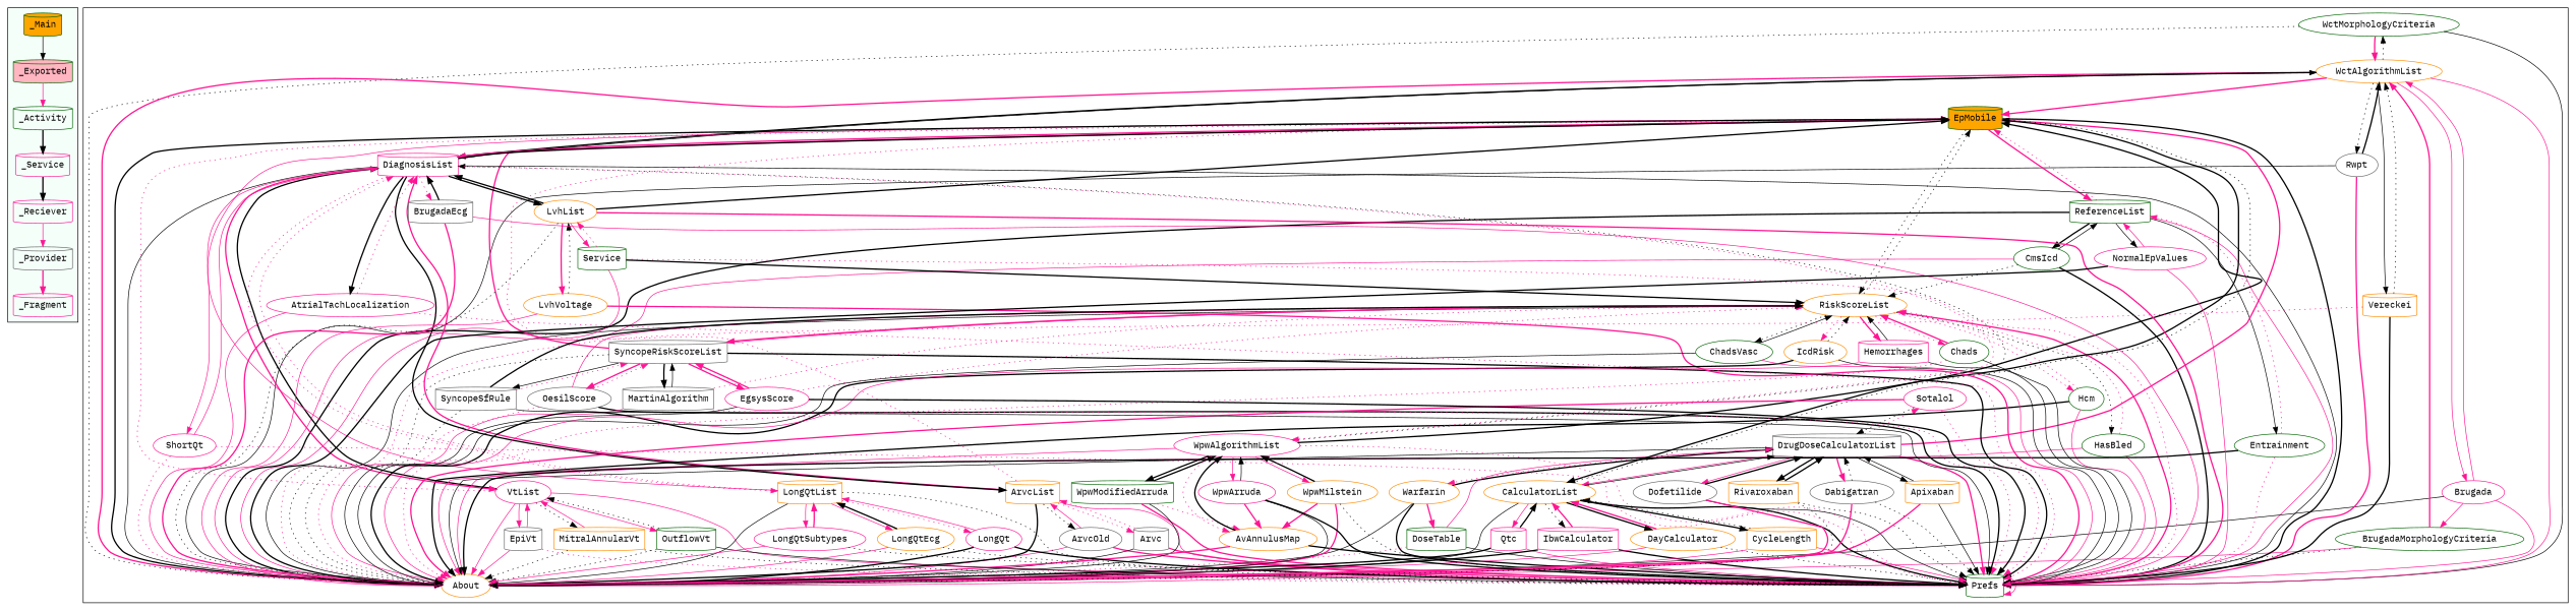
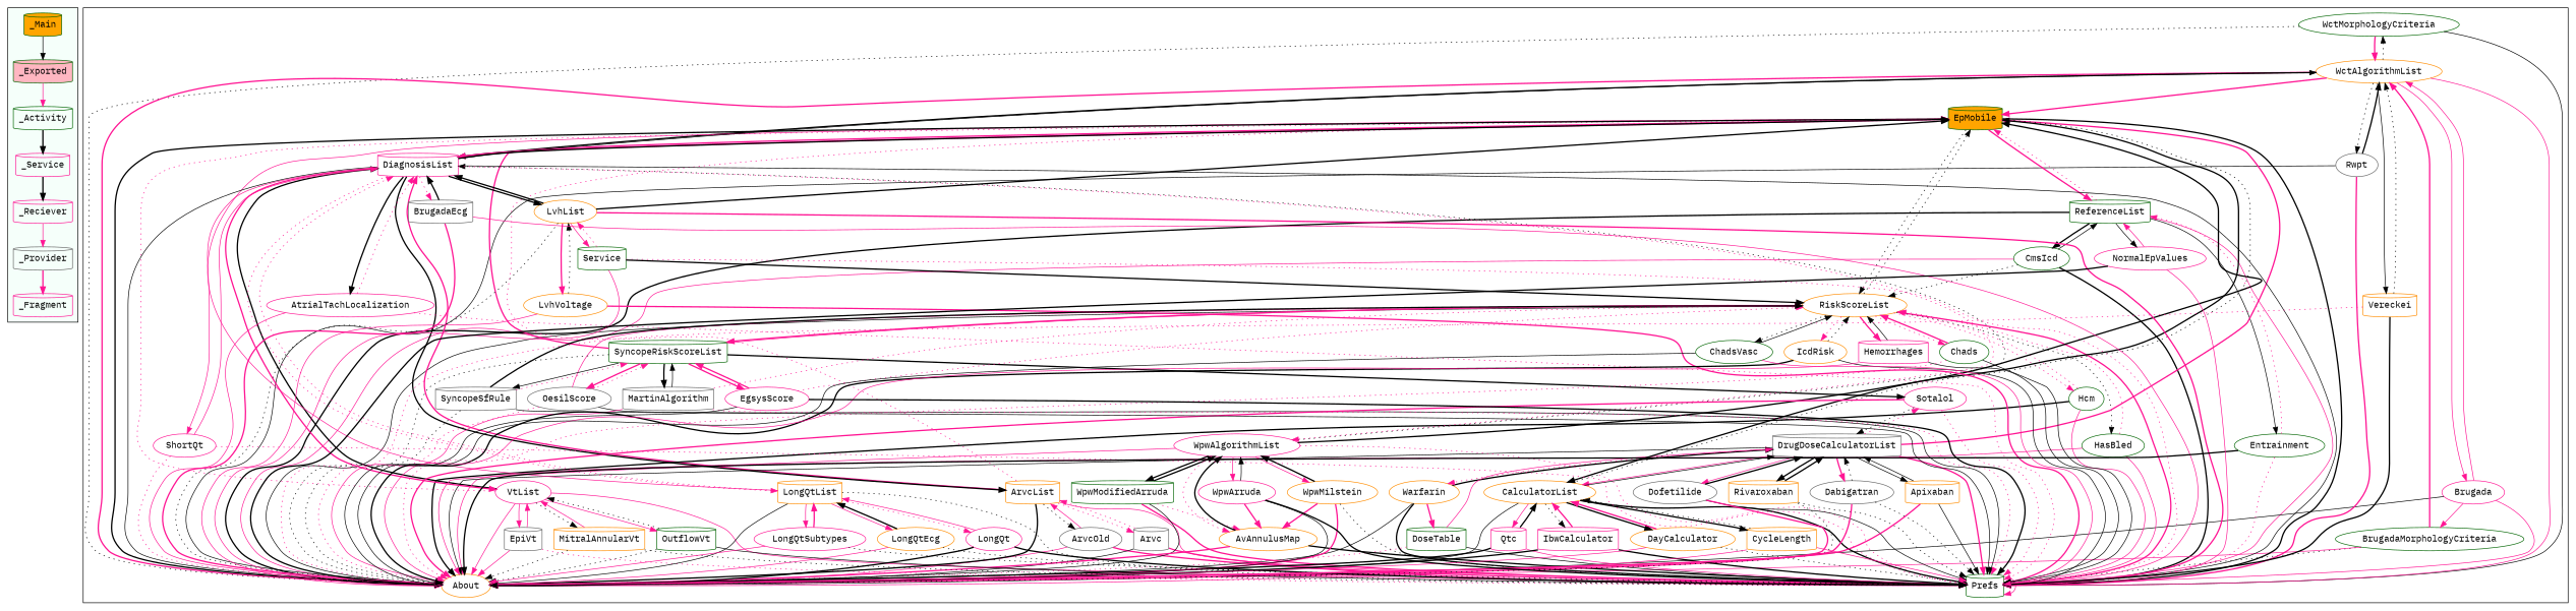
  digraph {
    fontname="IBM Plex Mono"
    node [color=darkgreen fontname="IBM Plex Mono" shape=ellipse]
    edge [color=deeppink fontname="IBM Plex Mono" style=bold]
    _Activity [shape=cylinder]
    _Service [color=deeppink shape=cylinder]
    _Reciever [color=deeppink shape=cylinder]
    _Provider [color=gray40 shape=cylinder]
    _Fragment [color=deeppink shape=cylinder]
    _Main [fillcolor=orange shape=cylinder style=filled]
    _Exported [fillcolor=lightpink shape=cylinder style=filled]
    WctMorphologyCriteria
    Prefs [shape=cylinder]
    About [color=darkorange]
    WctAlgorithmList [color=darkorange]
    CmsIcd
    ReferenceList [shape=cylinder]
    RiskScoreList [color=darkorange]
    Brugada [color=deeppink]
    BrugadaMorphologyCriteria
    EpiVt [color=gray40 shape=cylinder]
    VtList [color=deeppink]
    ArvcOld [color=gray40]
    ArvcList [color=darkorange shape=cylinder]
    Rwpt [color=gray40]
    HasBled
    Warfarin [color=darkorange]
    DoseTable [shape=cylinder]
    DrugDoseCalculatorList [color=gray40 shape=cylinder]
    Hcm
    OesilScore [color=gray40]
-   SyncopeRiskScoreList [color=gray40 shape=cylinder]
+   SyncopeRiskScoreList [shape=cylinder]
    Arvc [color=gray40 shape=cylinder]
    WpwModifiedArruda [shape=cylinder]
    AvAnnulusMap [color=darkorange]
    WpwAlgorithmList [color=deeppink]
    Qtc [color=deeppink shape=cylinder]
    CalculatorList [color=darkorange]
    Dofetilide [color=gray40]
    LongQtEcg [color=darkorange]
    LongQtList [color=darkorange shape=cylinder]
    EpMobile [fillcolor=orange shape=cylinder style=filled]
    DiagnosisList [color=deeppink shape=cylinder]
    LvhList [color=darkorange]
    LvhVoltage [color=darkorange]
    n42 [label=Service shape=cylinder]
    IbwCalculator [color=deeppink shape=cylinder]
    DayCalculator [color=darkorange]
    CycleLength [color=darkorange shape=cylinder]
    WpwMilstein [color=darkorange]
    MartinAlgorithm [color=gray40 shape=cylinder]
    AtrialTachLocalization [color=deeppink]
    ShortQt [color=deeppink]
    BrugadaEcg [color=gray40 shape=cylinder]
    Rivaroxaban [color=darkorange shape=cylinder]
    Entrainment
    IcdRisk [color=darkorange]
    Sotalol [color=deeppink]
    Hemorrhages [color=deeppink shape=cylinder]
    Dabigatran [color=gray40]
    LongQt [color=deeppink]
    MitralAnnularVt [color=darkorange shape=cylinder]
    OutflowVt [shape=cylinder]
    NormalEpValues [color=deeppink]
    Chads
    EgsysScore [color=deeppink]
    SyncopeSfRule [color=gray40 shape=cylinder]
    Vereckei [color=darkorange shape=cylinder]
    ChadsVasc
    LongQtSubtypes [color=deeppink]
    Apixaban [color=darkorange shape=cylinder]
    WpwArruda [color=deeppink]
    subgraph cluster_1 {
      bgcolor=mintcream
      _Activity
      _Service
      _Reciever
      _Provider
      _Fragment
      _Main
      _Exported
    }
    subgraph cluster_2 {
      WctMorphologyCriteria
      Prefs
      About
      WctAlgorithmList
      CmsIcd
      ReferenceList
      RiskScoreList
      Brugada
      BrugadaMorphologyCriteria
      EpiVt
      VtList
      ArvcOld
      ArvcList
      Rwpt
      HasBled
      Warfarin
      DoseTable
      DrugDoseCalculatorList
      Hcm
      OesilScore
      SyncopeRiskScoreList
      Arvc
      WpwModifiedArruda
      AvAnnulusMap
      WpwAlgorithmList
      Qtc
      CalculatorList
      Dofetilide
      LongQtEcg
      LongQtList
      EpMobile
      DiagnosisList
      LvhList
      LvhVoltage
      n42
      IbwCalculator
      DayCalculator
      CycleLength
      WpwMilstein
      MartinAlgorithm
      AtrialTachLocalization
      ShortQt
      BrugadaEcg
      Rivaroxaban
      Entrainment
      IcdRisk
      Sotalol
      Hemorrhages
      Dabigatran
      LongQt
      MitralAnnularVt
      OutflowVt
      NormalEpValues
      Chads
      EgsysScore
      SyncopeSfRule
      Vereckei
      ChadsVasc
      LongQtSubtypes
      Apixaban
      WpwArruda
    }
    _Activity -> _Service [color=black]
    _Service -> _Reciever [color=black]
    _Reciever -> _Provider [style=solid]
    _Provider -> _Fragment
    _Main -> _Exported [color=black style=solid]
    _Exported -> _Activity [style=solid]
    WctMorphologyCriteria -> Prefs [color=black style=solid]
    WctMorphologyCriteria -> About [color=black style=dotted]
    WctMorphologyCriteria -> WctAlgorithmList
    Prefs -> Prefs [style=solid]
    WctAlgorithmList -> WctMorphologyCriteria [color=black style=dotted]
    WctAlgorithmList -> Prefs [style=solid]
    WctAlgorithmList -> About
    WctAlgorithmList -> Brugada [style=solid]
    WctAlgorithmList -> Rwpt [color=black style=dotted]
    WctAlgorithmList -> EpMobile
    WctAlgorithmList -> DiagnosisList [color=black]
    WctAlgorithmList -> Vereckei [color=black style=solid]
    CmsIcd -> Prefs [color=black]
    CmsIcd -> About [style=solid]
    CmsIcd -> ReferenceList [color=black style=solid]
    CmsIcd -> RiskScoreList [color=black style=dotted]
    ReferenceList -> Prefs [style=solid]
    ReferenceList -> About [color=black]
    ReferenceList -> CmsIcd [color=black]
    ReferenceList -> EpMobile [style=dotted]
    ReferenceList -> Entrainment [color=black style=solid]
    ReferenceList -> NormalEpValues [color=black style=solid]
    RiskScoreList -> Prefs
    RiskScoreList -> About [color=black style=solid]
    RiskScoreList -> HasBled [color=black style=dotted]
    RiskScoreList -> Hcm [style=dotted]
    RiskScoreList -> SyncopeRiskScoreList
    RiskScoreList -> EpMobile [color=black style=dotted]
    RiskScoreList -> IcdRisk [style=dotted]
    RiskScoreList -> Hemorrhages
    RiskScoreList -> Chads [style=dotted]
    RiskScoreList -> ChadsVasc [color=black style=dotted]
    Brugada -> Prefs [style=solid]
    Brugada -> About [color=black style=solid]
    Brugada -> WctAlgorithmList [style=solid]
    Brugada -> BrugadaMorphologyCriteria [style=solid]
    BrugadaMorphologyCriteria -> Prefs [color=black style=dotted]
    BrugadaMorphologyCriteria -> About [style=solid]
    BrugadaMorphologyCriteria -> WctAlgorithmList
    EpiVt -> Prefs [style=dotted]
    EpiVt -> About [style=solid]
    EpiVt -> VtList [style=solid]
    VtList -> Prefs [style=solid]
    VtList -> About [style=solid]
    VtList -> EpiVt [style=solid]
    VtList -> EpMobile [style=dotted]
    VtList -> DiagnosisList [color=black]
    VtList -> MitralAnnularVt [color=black style=dotted]
    VtList -> OutflowVt [style=solid]
    ArvcOld -> Prefs
    ArvcOld -> About [style=solid]
    ArvcOld -> ArvcList [style=solid]
    ArvcList -> Prefs [style=solid]
    ArvcList -> About [color=black]
    ArvcList -> ArvcOld [color=black style=dotted]
    ArvcList -> Arvc [style=dotted]
    ArvcList -> EpMobile [style=dotted]
    ArvcList -> DiagnosisList
    Rwpt -> Prefs
    Rwpt -> About [color=black style=solid]
    Rwpt -> WctAlgorithmList [color=black]
    HasBled -> Prefs [style=solid]
    HasBled -> About [style=solid]
    HasBled -> RiskScoreList [style=dotted]
    Warfarin -> Prefs [color=black]
    Warfarin -> About [color=black style=solid]
    Warfarin -> DoseTable
    Warfarin -> DrugDoseCalculatorList [color=black]
    DoseTable -> Prefs [color=black style=solid]
    DoseTable -> About [style=dotted]
    DoseTable -> DrugDoseCalculatorList [style=solid]
    DrugDoseCalculatorList -> Prefs
    DrugDoseCalculatorList -> About [color=black style=solid]
    DrugDoseCalculatorList -> Warfarin [style=dotted]
    DrugDoseCalculatorList -> CalculatorList [style=solid]
    DrugDoseCalculatorList -> Dofetilide [style=solid]
    DrugDoseCalculatorList -> EpMobile
    DrugDoseCalculatorList -> Rivaroxaban [color=black]
    DrugDoseCalculatorList -> Sotalol [style=dotted]
    DrugDoseCalculatorList -> Dabigatran
    DrugDoseCalculatorList -> Apixaban [color=black style=solid]
    Hcm -> Prefs [style=solid]
    Hcm -> About [color=black]
    Hcm -> RiskScoreList [style=dotted]
-   OesilScore -> Prefs [color=black]
+   OesilScore -> Prefs [color=black style=solid]
    OesilScore -> About [style=dotted]
    OesilScore -> RiskScoreList [style=solid]
    OesilScore -> SyncopeRiskScoreList [style=dotted]
-   SyncopeRiskScoreList -> Prefs [color=black]
+   SyncopeRiskScoreList -> Sotalol [color=black]
    SyncopeRiskScoreList -> About [color=black style=dotted]
    SyncopeRiskScoreList -> RiskScoreList [style=solid]
    SyncopeRiskScoreList -> OesilScore
    SyncopeRiskScoreList -> EpMobile
    SyncopeRiskScoreList -> MartinAlgorithm [color=black]
    SyncopeRiskScoreList -> EgsysScore
    SyncopeRiskScoreList -> SyncopeSfRule [color=black style=solid]
    Arvc -> Prefs
    Arvc -> About [color=black style=solid]
    Arvc -> ArvcList [style=dotted]
    WpwModifiedArruda -> Prefs
    WpwModifiedArruda -> About [color=black style=solid]
    WpwModifiedArruda -> AvAnnulusMap [style=dotted]
    WpwModifiedArruda -> WpwAlgorithmList [color=black]
    AvAnnulusMap -> Prefs [color=black]
    AvAnnulusMap -> About
    AvAnnulusMap -> WpwAlgorithmList [color=black]
    WpwAlgorithmList -> Prefs [style=dotted]
    WpwAlgorithmList -> About [style=solid]
    WpwAlgorithmList -> WpwModifiedArruda [color=black]
    WpwAlgorithmList -> AvAnnulusMap [style=dotted]
    WpwAlgorithmList -> EpMobile [color=black]
    WpwAlgorithmList -> DiagnosisList [color=black style=dotted]
    WpwAlgorithmList -> WpwMilstein [style=solid]
    WpwAlgorithmList -> WpwArruda [style=solid]
    Qtc -> Prefs [style=solid]
    Qtc -> About [color=black]
    Qtc -> CalculatorList [color=black]
    CalculatorList -> Prefs [color=black]
    CalculatorList -> About [color=black style=solid]
    CalculatorList -> DrugDoseCalculatorList [color=black style=solid]
    CalculatorList -> Qtc [style=solid]
    CalculatorList -> EpMobile [color=black style=dotted]
    CalculatorList -> IbwCalculator [color=black style=dotted]
    CalculatorList -> DayCalculator [color=black]
    CalculatorList -> CycleLength [color=black]
    Dofetilide -> Prefs [color=black style=solid]
    Dofetilide -> About
    Dofetilide -> DrugDoseCalculatorList [color=black]
    LongQtEcg -> Prefs [color=black style=dotted]
    LongQtEcg -> About [style=solid]
    LongQtEcg -> LongQtList [color=black]
    LongQtList -> Prefs [color=black style=dotted]
    LongQtList -> About [color=black style=solid]
    LongQtList -> LongQtEcg [style=solid]
    LongQtList -> EpMobile [style=solid]
    LongQtList -> DiagnosisList [style=dotted]
    LongQtList -> LongQt [style=dotted]
    LongQtList -> LongQtSubtypes [style=solid]
    EpMobile -> Prefs [color=black]
    EpMobile -> About [color=black]
    EpMobile -> ReferenceList
    EpMobile -> RiskScoreList [color=black style=dotted]
    EpMobile -> CalculatorList [color=black]
    EpMobile -> DiagnosisList
    DiagnosisList -> Prefs [color=black style=solid]
    DiagnosisList -> About [color=black style=solid]
    DiagnosisList -> WctAlgorithmList [color=black style=solid]
    DiagnosisList -> VtList
    DiagnosisList -> ArvcList [color=black]
    DiagnosisList -> WpwAlgorithmList [style=dotted]
    DiagnosisList -> LongQtList [style=dotted]
    DiagnosisList -> EpMobile [color=black]
    DiagnosisList -> LvhList [color=black]
    DiagnosisList -> AtrialTachLocalization [color=black]
    DiagnosisList -> ShortQt [style=solid]
    DiagnosisList -> BrugadaEcg [style=dotted]
    LvhList -> Prefs
    LvhList -> About [color=black style=dotted]
    LvhList -> EpMobile [color=black]
    LvhList -> DiagnosisList [color=black]
    LvhList -> LvhVoltage
    LvhList -> n42 [style=solid]
    LvhVoltage -> Prefs
    LvhVoltage -> About [style=solid]
    LvhVoltage -> LvhList [color=black style=dotted]
    n42 -> Prefs [style=dotted]
    n42 -> About [style=solid]
    n42 -> RiskScoreList [color=black]
    n42 -> LvhList [style=dotted]
    IbwCalculator -> Prefs [color=black]
    IbwCalculator -> About [color=black]
    IbwCalculator -> CalculatorList
    DayCalculator -> Prefs [color=black style=dotted]
    DayCalculator -> About [style=solid]
    DayCalculator -> CalculatorList
    CycleLength -> Prefs [style=solid]
    CycleLength -> About [style=solid]
    CycleLength -> CalculatorList [color=black style=dotted]
    WpwMilstein -> Prefs [color=black style=dotted]
    WpwMilstein -> About
    WpwMilstein -> AvAnnulusMap
    WpwMilstein -> WpwAlgorithmList [color=black]
    MartinAlgorithm -> Prefs [style=dotted]
    MartinAlgorithm -> About [style=solid]
    MartinAlgorithm -> RiskScoreList [style=dotted]
    MartinAlgorithm -> SyncopeRiskScoreList [color=black style=solid]
    AtrialTachLocalization -> Prefs [style=dotted]
    AtrialTachLocalization -> About [style=solid]
    AtrialTachLocalization -> DiagnosisList [style=dotted]
    ShortQt -> Prefs [style=dotted]
    ShortQt -> About [style=dotted]
    ShortQt -> DiagnosisList [style=solid]
    BrugadaEcg -> Prefs [style=solid]
    BrugadaEcg -> About
    BrugadaEcg -> DiagnosisList [color=black]
    Rivaroxaban -> Prefs [color=black style=dotted]
    Rivaroxaban -> About [color=black style=dotted]
    Rivaroxaban -> DrugDoseCalculatorList [color=black]
    Entrainment -> Prefs [style=dotted]
    Entrainment -> About [color=black]
    Entrainment -> ReferenceList [style=dotted]
    IcdRisk -> Prefs [color=black style=solid]
    IcdRisk -> About [color=black]
    IcdRisk -> RiskScoreList [color=black style=dotted]
    Sotalol -> Prefs [style=dotted]
    Sotalol -> About
    Sotalol -> DrugDoseCalculatorList [color=black style=dotted]
    Hemorrhages -> Prefs [color=black style=solid]
    Hemorrhages -> About [style=solid]
    Hemorrhages -> RiskScoreList [color=black style=solid]
    Dabigatran -> Prefs [color=black style=dotted]
    Dabigatran -> About
    Dabigatran -> DrugDoseCalculatorList [color=black style=dotted]
    LongQt -> Prefs [color=black]
    LongQt -> About [color=black]
    LongQt -> LongQtList [style=solid]
    MitralAnnularVt -> Prefs [color=black style=dotted]
    MitralAnnularVt -> About [color=black style=dotted]
    MitralAnnularVt -> VtList [style=solid]
    OutflowVt -> Prefs [color=black style=solid]
    OutflowVt -> About [color=black style=dotted]
    OutflowVt -> VtList [color=black style=dotted]
    NormalEpValues -> Prefs [style=solid]
    NormalEpValues -> About [color=black]
    NormalEpValues -> ReferenceList [style=solid]
    Chads -> Prefs [color=black style=solid]
    Chads -> About [style=dotted]
    Chads -> RiskScoreList
    EgsysScore -> Prefs [color=black]
    EgsysScore -> About [color=black style=solid]
    EgsysScore -> RiskScoreList [style=dotted]
    EgsysScore -> SyncopeRiskScoreList
    SyncopeSfRule -> Prefs [color=black style=solid]
    SyncopeSfRule -> About [color=black style=dotted]
    SyncopeSfRule -> RiskScoreList [color=black]
    SyncopeSfRule -> SyncopeRiskScoreList [style=dotted]
    Vereckei -> Prefs [color=black]
    Vereckei -> About [style=dotted]
    Vereckei -> WctAlgorithmList [color=black style=dotted]
    ChadsVasc -> Prefs [style=solid]
    ChadsVasc -> About [color=black style=solid]
    ChadsVasc -> RiskScoreList [color=black style=solid]
    LongQtSubtypes -> Prefs [color=black style=dotted]
    LongQtSubtypes -> About [style=solid]
    LongQtSubtypes -> LongQtList
    Apixaban -> Prefs [color=black style=solid]
    Apixaban -> About
    Apixaban -> DrugDoseCalculatorList [color=black style=solid]
    WpwArruda -> Prefs [color=black]
    WpwArruda -> About [color=black style=solid]
    WpwArruda -> AvAnnulusMap
    WpwArruda -> WpwAlgorithmList [color=black style=solid]
  }
